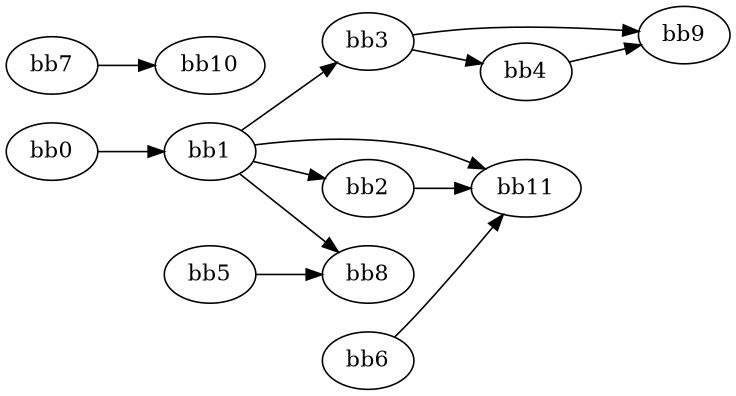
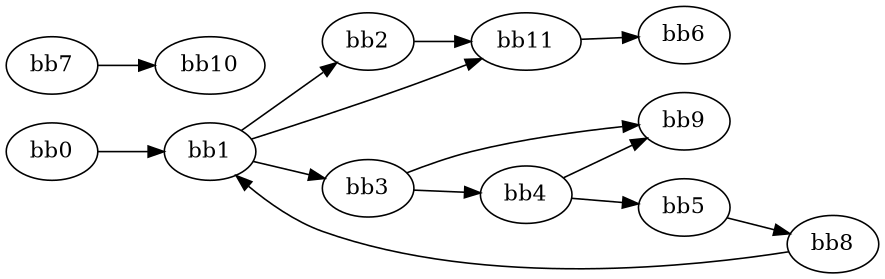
  digraph {
    rankdir=LR
    n1 [label="bb0\l"]
    n2 [label="bb1\l"]
    n3 [label="bb2\l"]
    n4 [label="bb11\l"]
    n5 [label="bb3\l"]
    n6 [label="bb4\l"]
    n7 [label="bb9\l"]
    n8 [label="bb5\l"]
    n9 [label="bb8\l"]
    n10 [label="bb6\l"]
    n11 [label="bb7\l"]
    n12 [label="bb10\l"]
    n1 -> n2
    n2 -> n3
    n2 -> n4
    n2 -> n5
    n3 -> n4
    n5 -> n6
    n5 -> n7
    n6 -> n7
+   n6 -> n8
    n8 -> n9
-   n2 -> n9
-   n10 -> n4
+   n9 -> n2
+   n4 -> n10
    n11 -> n12
  }
